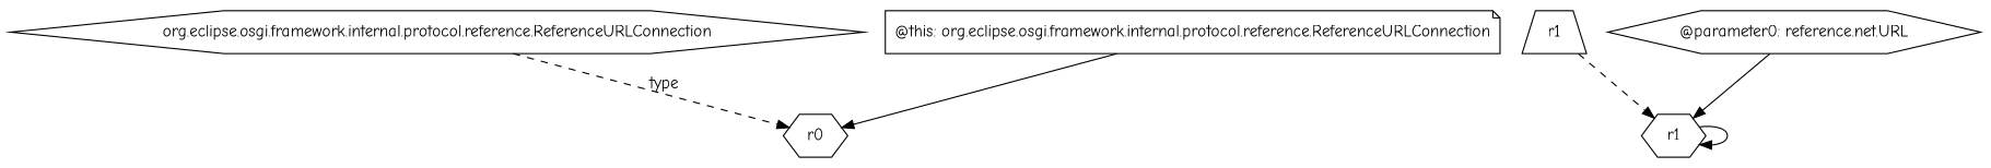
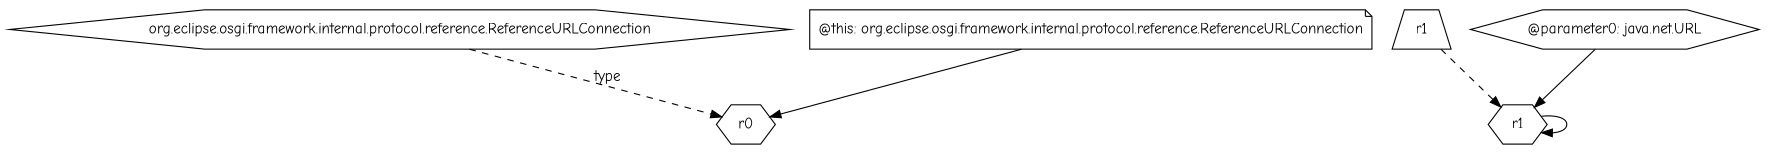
  digraph {
    fontname="Comic Neue"
    node [shape=hexagon fontname="Comic Neue"]
    edge [style=solid fontname="Comic Neue"]
    n1 [label="org.eclipse.osgi.framework.internal.protocol.reference.ReferenceURLConnection"]
    n2 [label=r0]
    n3 [label=r1 shape=trapezium]
    n4 [label=r1]
    n5 [label="@this: org.eclipse.osgi.framework.internal.protocol.reference.ReferenceURLConnection" shape=note]
-   n6 [label="@parameter0: reference.net.URL"]
+   n6 [label="@parameter0: java.net.URL"]
    n1 -> n2 [label=type style=dashed]
    n3 -> n4 [style=dashed]
    n4 -> n4
    n5 -> n2
    n6 -> n4
  }
